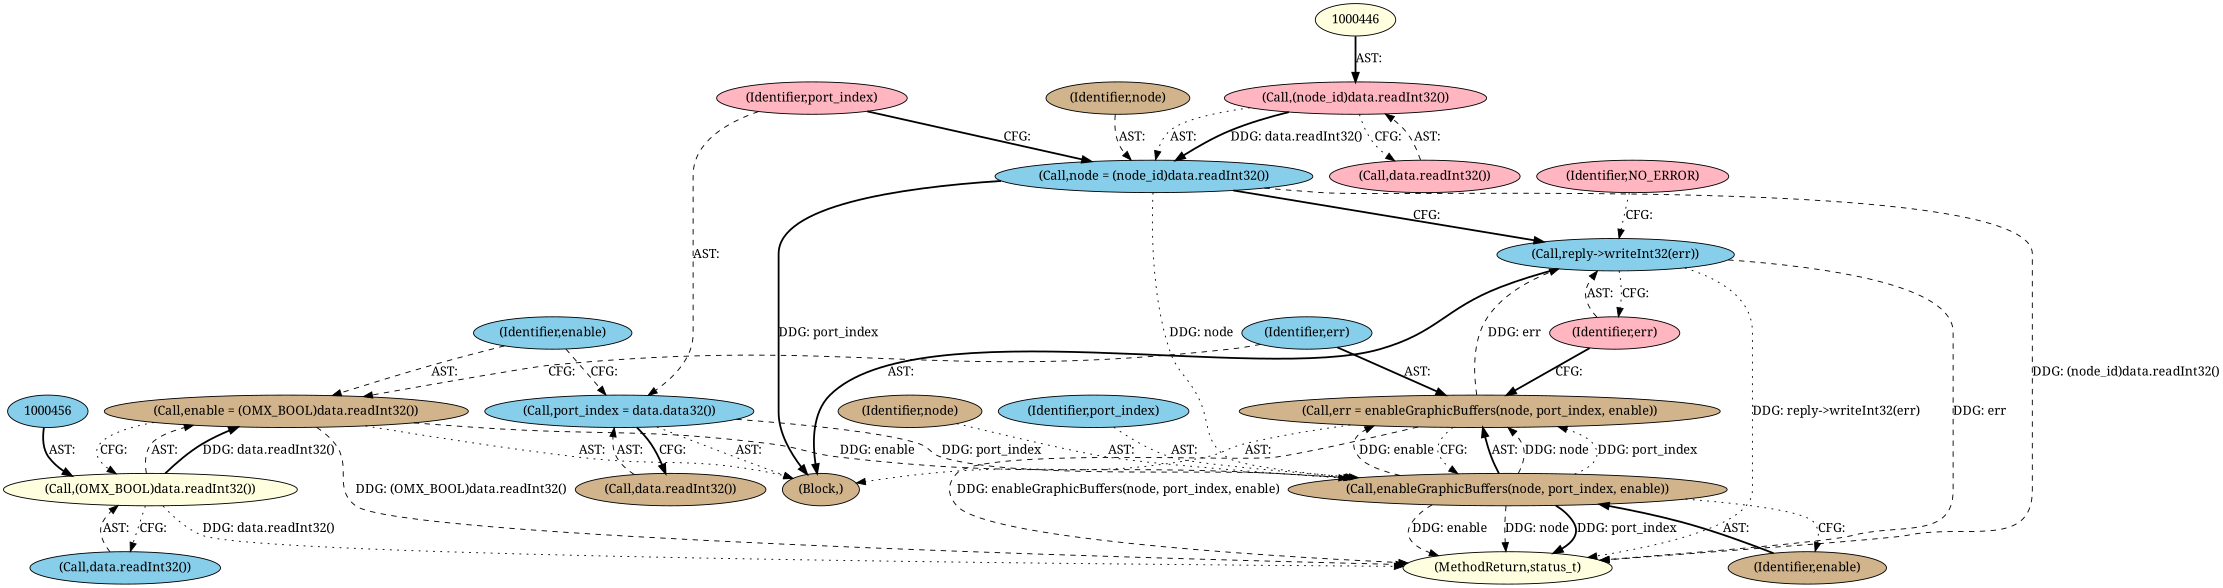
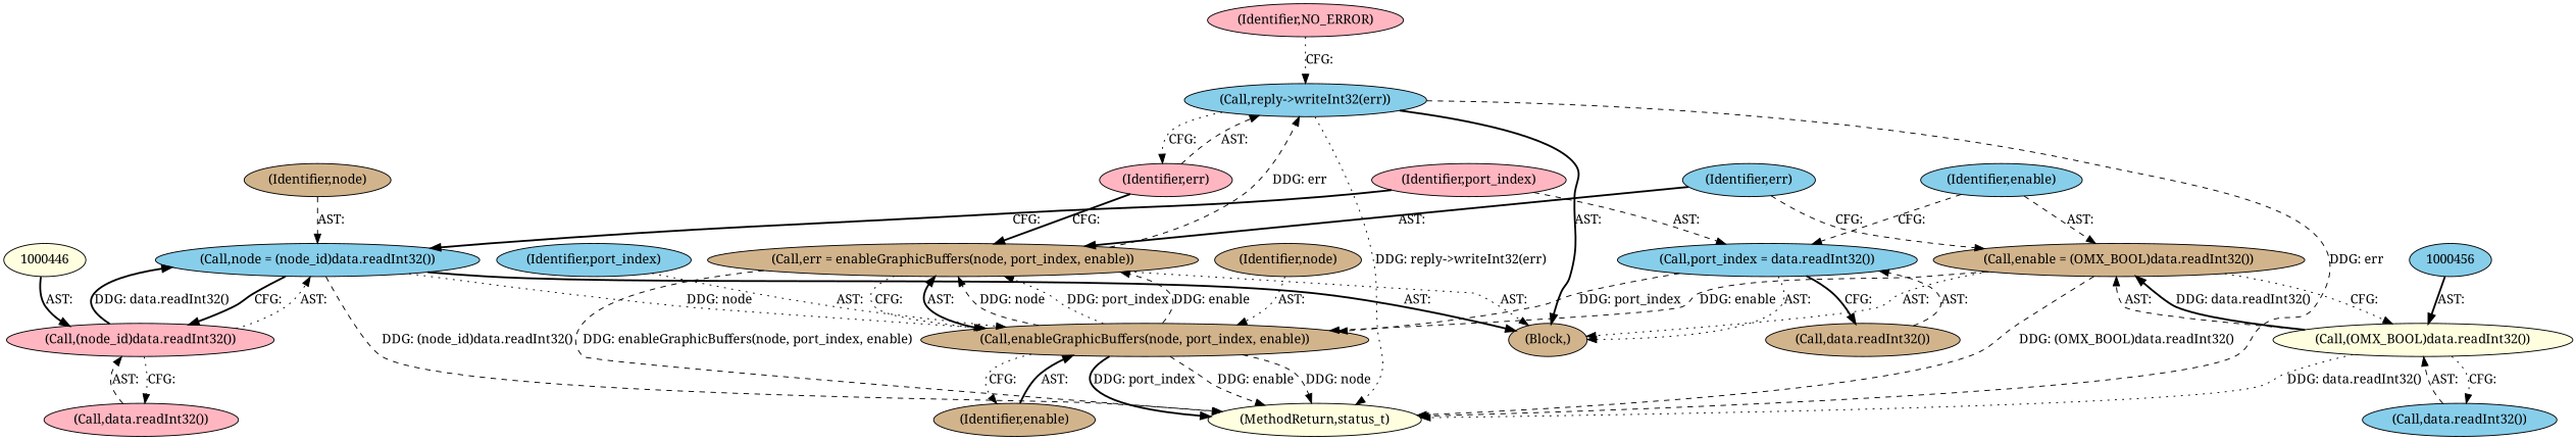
  digraph {
    fontname="Noto Serif"
    node [fillcolor=skyblue fontname="Noto Serif" style=filled]
    edge [fontname="Noto Serif" style=dashed]
    n1 [label="(Call,reply->writeInt32(err))"]
    n2 [fillcolor=lightpink label="(Identifier,err)"]
    n3 [fillcolor=tan label="(Block,)"]
    n4 [fillcolor=lightyellow label="(MethodReturn,status_t)"]
    n5 [fillcolor=tan label="(Call,err = enableGraphicBuffers(node, port_index, enable))"]
    n6 [fillcolor=tan label="(Call,enableGraphicBuffers(node, port_index, enable))"]
    n7 [fillcolor=tan label="(Identifier,enable)"]
    n8 [label="(Call,node = (node_id)data.readInt32())"]
    n9 [fillcolor=lightpink label="(Call,(node_id)data.readInt32())"]
    n10 [fillcolor=lightpink label="(Call,data.readInt32())"]
-   n11 [label="(Call,port_index = data.data32())"]
+   n11 [label="(Call,port_index = data.readInt32())"]
    n12 [fillcolor=tan label="(Call,data.readInt32())"]
    n13 [fillcolor=tan label="(Call,enable = (OMX_BOOL)data.readInt32())"]
    n14 [fillcolor=lightyellow label="(Call,(OMX_BOOL)data.readInt32())"]
    n15 [label="(Call,data.readInt32())"]
    n16 [fillcolor=lightpink label="(Identifier,NO_ERROR)"]
    n17 [label="(Identifier,enable)"]
    n18 [fillcolor=tan label="(Identifier,node)"]
    n19 [fillcolor=tan label="(Identifier,node)"]
    n20 [fillcolor=lightpink label="(Identifier,port_index)"]
    n21 [label="(Identifier,err)"]
    n22 [label="(Identifier,port_index)"]
    1000446 [fillcolor=lightyellow]
    1000456
    n1 -> n2 [label="CFG: " style=dotted]
    n1 -> n3 [label="AST: " style=bold]
    n1 -> n4 [label="DDG: reply->writeInt32(err)" style=dotted]
    n1 -> n4 [label="DDG: err"]
    n2 -> n1 [label="AST: "]
    n2 -> n5 [label="CFG: " style=bold]
    n5 -> n1 [label="DDG: err"]
    n5 -> n3 [label="AST: " style=dotted]
    n5 -> n4 [label="DDG: enableGraphicBuffers(node, port_index, enable)"]
    n5 -> n6 [label="CFG: " style=dotted]
    n6 -> n4 [label="DDG: port_index" style=bold]
    n6 -> n4 [label="DDG: enable"]
    n6 -> n4 [label="DDG: node"]
    n6 -> n5 [label="AST: " style=bold]
    n6 -> n5 [label="DDG: node"]
    n6 -> n5 [label="DDG: port_index" style=dotted]
    n6 -> n5 [label="DDG: enable"]
    n6 -> n7 [label="CFG: " style=dotted]
    n7 -> n6 [label="AST: " style=bold]
-   n8 -> n3 [label="DDG: port_index" style=bold]
+   n8 -> n3 [label="AST: " style=bold]
    n8 -> n4 [label="DDG: (node_id)data.readInt32()"]
    n8 -> n6 [label="DDG: node" style=dotted]
-   n8 -> n1 [label="CFG: " style=bold]
+   n8 -> n9 [label="CFG: " style=bold]
    n9 -> n8 [label="AST: " style=dotted]
    n9 -> n8 [label="DDG: data.readInt32()" style=bold]
    n9 -> n10 [label="CFG: " style=dotted]
    n10 -> n9 [label="AST: "]
    n11 -> n3 [label="AST: " style=dotted]
    n11 -> n6 [label="DDG: port_index"]
    n11 -> n12 [label="CFG: " style=bold]
    n12 -> n11 [label="AST: "]
    n13 -> n3 [label="AST: " style=dotted]
    n13 -> n4 [label="DDG: (OMX_BOOL)data.readInt32()"]
    n13 -> n6 [label="DDG: enable"]
    n13 -> n14 [label="CFG: " style=dotted]
    n14 -> n4 [label="DDG: data.readInt32()" style=dotted]
    n14 -> n13 [label="AST: "]
    n14 -> n13 [label="DDG: data.readInt32()" style=bold]
    n14 -> n15 [label="CFG: " style=dotted]
    n15 -> n14 [label="AST: "]
    n16 -> n1 [label="CFG: " style=dotted]
    n17 -> n11 [label="CFG: "]
    n17 -> n13 [label="AST: "]
    n18 -> n8 [label="AST: "]
    n19 -> n6 [label="AST: " style=dotted]
    n20 -> n8 [label="CFG: " style=bold]
    n20 -> n11 [label="AST: "]
    n21 -> n5 [label="AST: " style=bold]
    n21 -> n13 [label="CFG: "]
    n22 -> n6 [label="AST: " style=dotted]
    1000446 -> n9 [label="AST: " style=bold]
    1000456 -> n14 [label="AST: " style=bold]
  }
